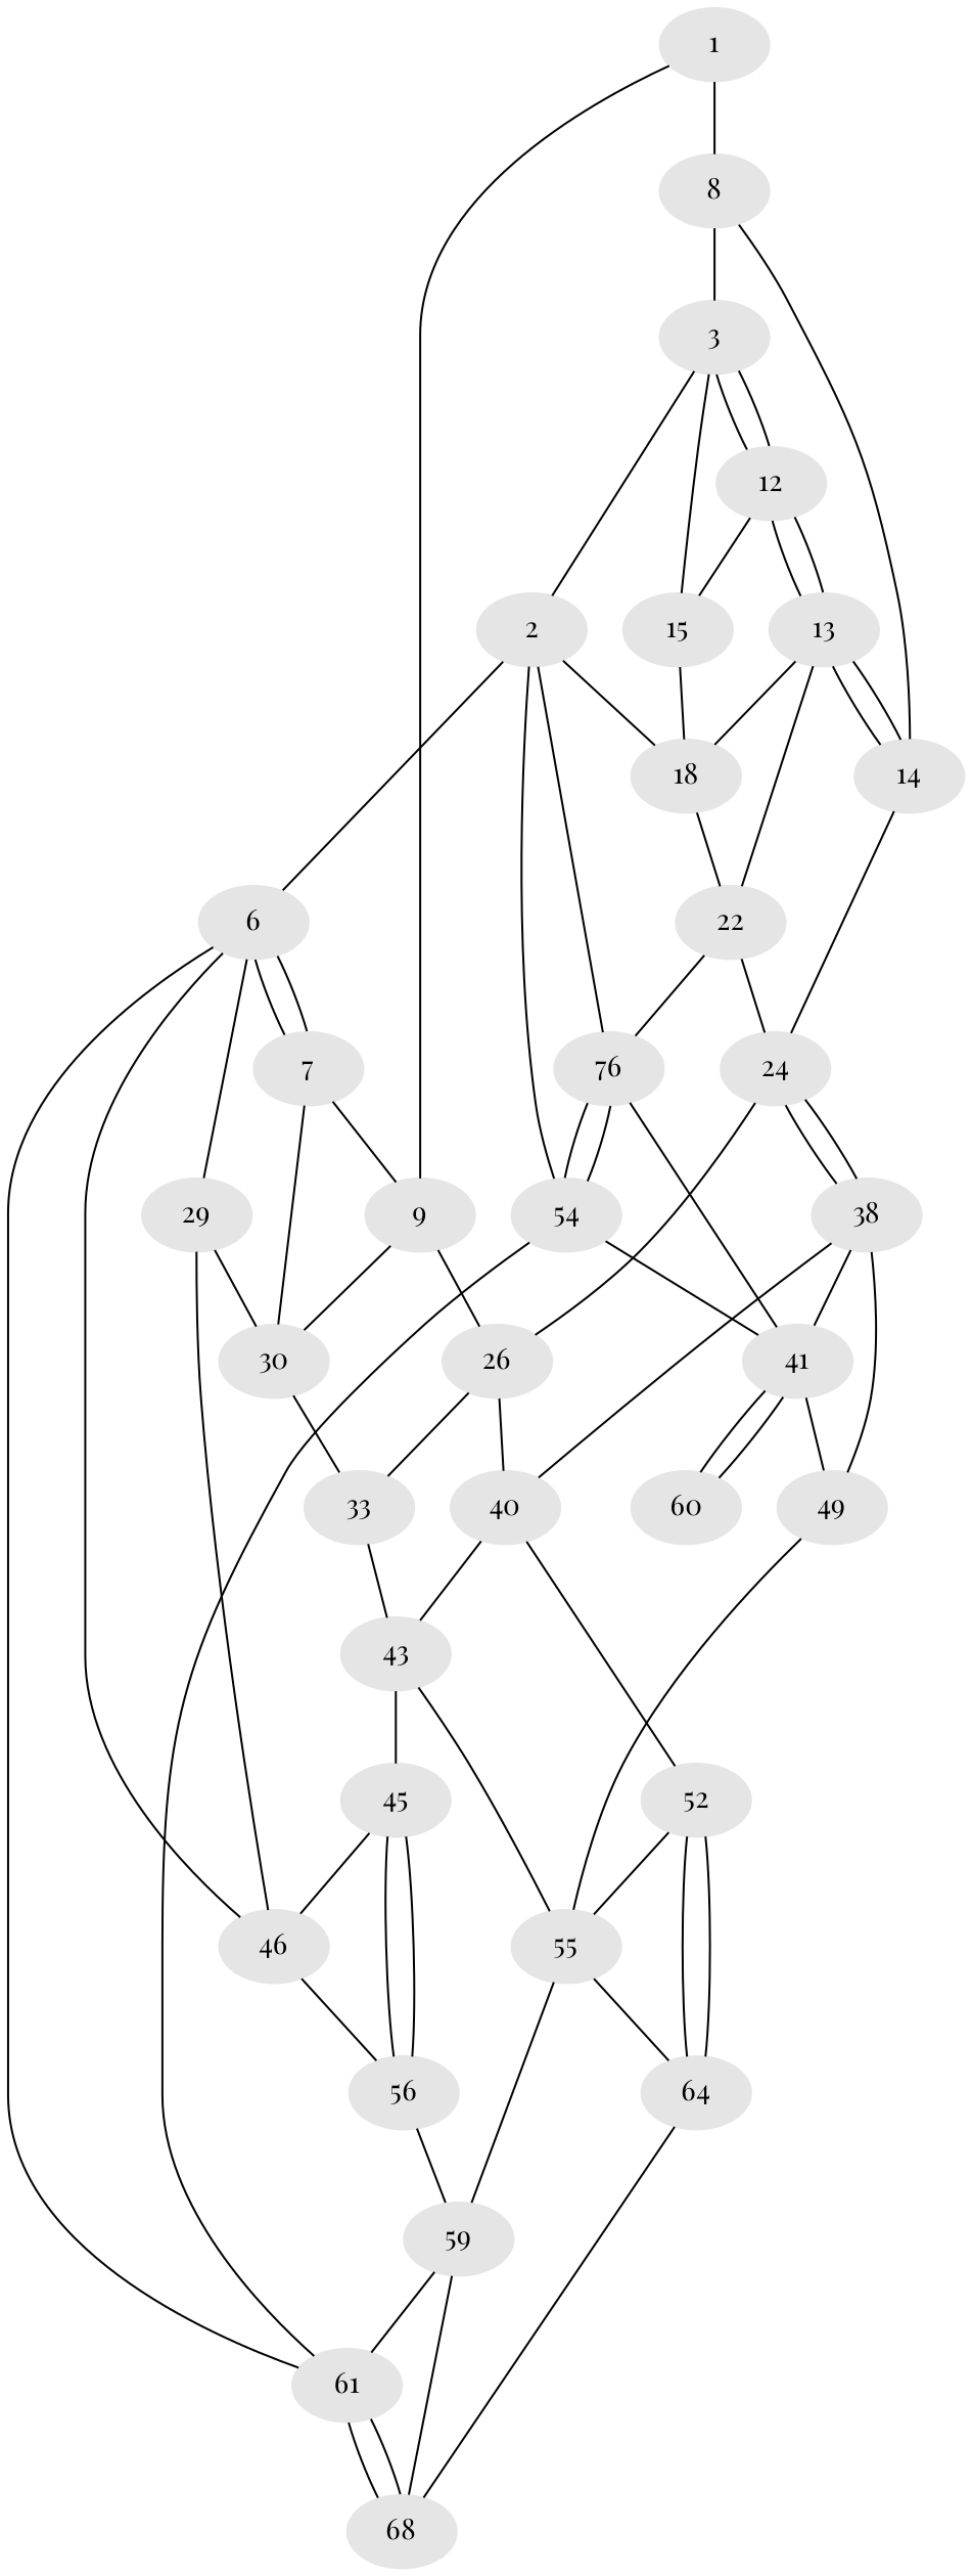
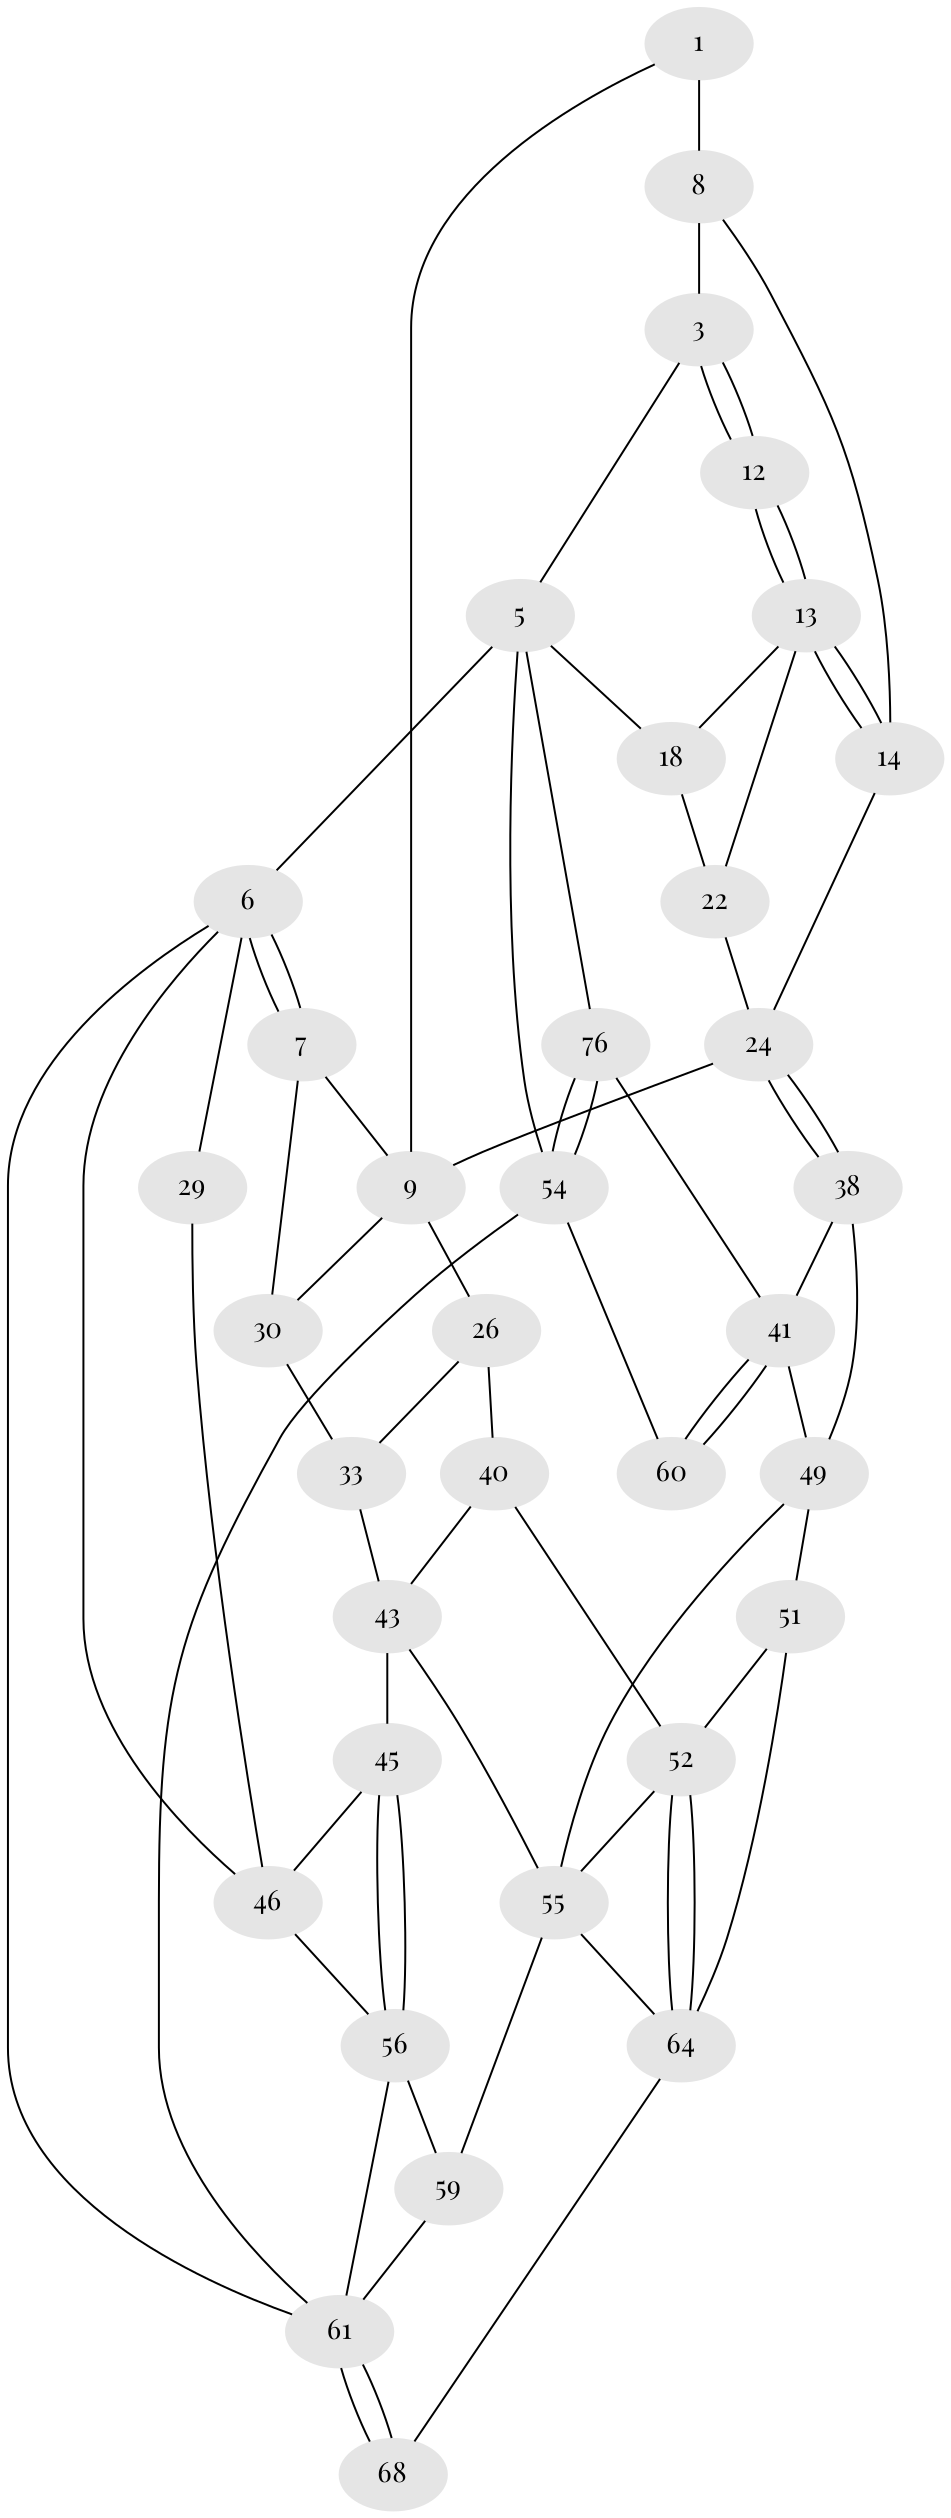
  graph {
    fontname="Playfair Display"
    node [color=gray90 fontname="Playfair Display" style=filled]
    edge [fontname="Playfair Display"]
    1 [super="+8"]
    n2 [label=8 super="+11"]
    9 [super="+27"]
    3 [super="+4"]
    14
    26 [super="+34"]
    30 [super="+31"]
-   5 [super="+17" label=2]
+   5 [super="+17"]
    12 [super="+16"]
-   15 [super="+20"]
    24 [super="+25"]
    6 [super="+28"]
    18 [super="+19"]
    n14 [label=76 super="+37"]
    54
    13 [super="+21"]
    7 [super="+10"]
    29 [super="+32"]
    46 [super="+48"]
    61 [super="+62"]
    22 [super="+23"]
    41 [super="+42"]
    60 [super="+63"]
    56 [super="+57"]
    68
    33 [super="+35"]
    40 [super="+47"]
    38 [super="+39"]
    49 [super="+50"]
    43 [super="+44"]
    52 [super="+53"]
    45
    55 [super="+58"]
+   51 [super="+65"]
    64 [super="+66"]
    59 [super="+67"]
    1 -- n2 [weight=2]
    1 -- 9
    n2 -- 3
    n2 -- 14
    9 -- 26
    9 -- 30
    3 -- 5
    3 -- 12
    3 -- 12
-   3 -- 15
    14 -- 24
    26 -- 33
    26 -- 40
    30 -- 33 [weight=2]
    5 -- 6
    5 -- 18
    5 -- n14
    5 -- 54
-   12 -- 15 [weight=2]
    12 -- 13
    12 -- 13
-   15 -- 18
-   24 -- 26
+   24 -- 9
    24 -- 38
    24 -- 38
    6 -- 7
    6 -- 7
    6 -- 29
    6 -- 46
    6 -- 61
    18 -- 22
    n14 -- 54
    n14 -- 54
    n14 -- 41
    54 -- 61
-   54 -- 41
+   54 -- 60
    13 -- 14
    13 -- 14
    13 -- 18
    13 -- 22
    7 -- 9
    7 -- 30
-   29 -- 30
    29 -- 46
    46 -- 56
    61 -- 68
    61 -- 68
    22 -- 24
-   22 -- n14
    41 -- 60
    41 -- 60
    41 -- 49
+   56 -- 61
    56 -- 59
    33 -- 43
    40 -- 43
    40 -- 52
    38 -- 41
-   38 -- 40
    38 -- 49
    49 -- 55
+   49 -- 51
    43 -- 45
    43 -- 55
    52 -- 55
    52 -- 64
    52 -- 64
    45 -- 46
    45 -- 56
    45 -- 56
    55 -- 64
    55 -- 59
+   51 -- 52
+   51 -- 64
    64 -- 68
    59 -- 61
-   59 -- 68
  }
